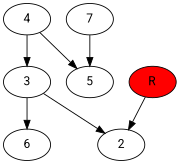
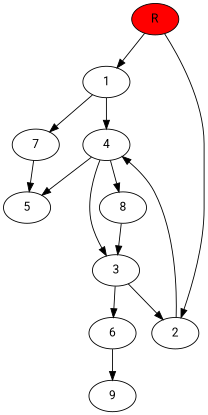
  digraph {
    fontname=Roboto
    node [fontname=Roboto]
    edge [fontname=Roboto]
+   1
    4
    7
    3
    5
+   8
    2
    6
+   9
    R [fillcolor="#ff0000" style=filled]
+   1 -> 4
+   1 -> 7
    4 -> 3
    4 -> 5
+   4 -> 8
    7 -> 5
    3 -> 2
    3 -> 6
+   8 -> 3
+   2 -> 4
+   6 -> 9
+   R -> 1
    R -> 2
  }
